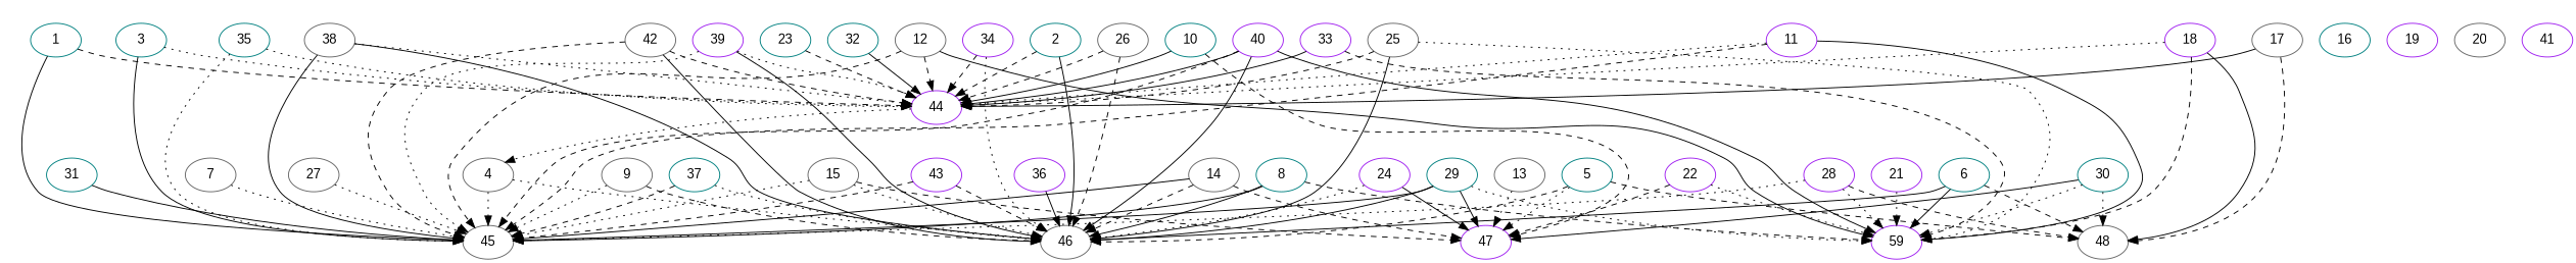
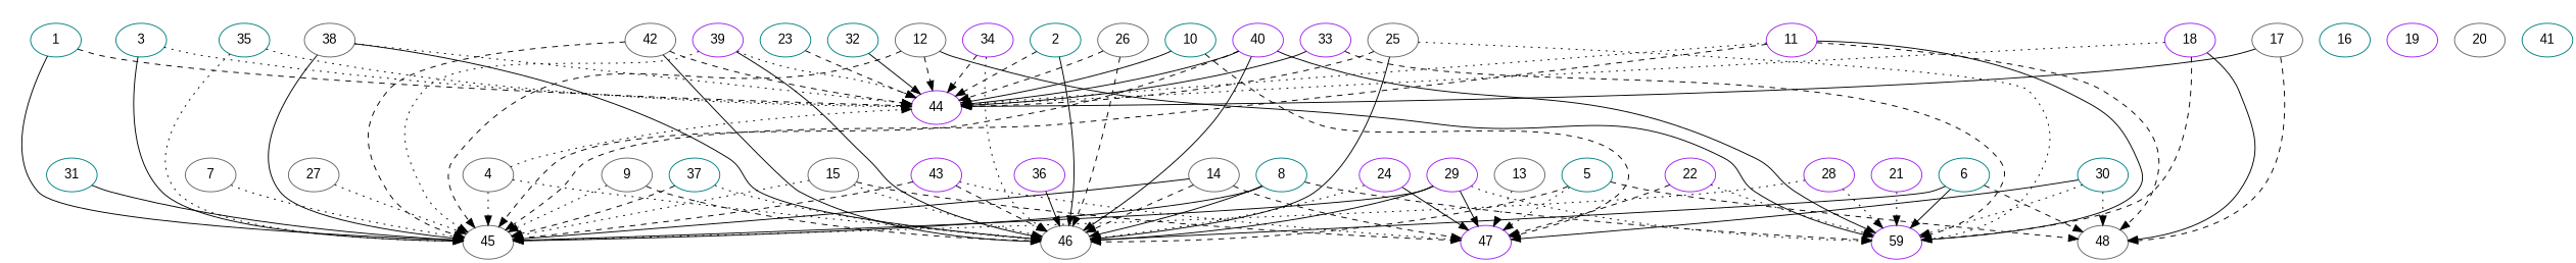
  digraph {
    fontname="Liberation Sans"
    node [alpha=0.19 color=purple fontname="Liberation Sans"]
    edge [fontname="Liberation Sans" style=dashed]
    1 [color=teal expect_size=152949321623404544000]
    44 [alpha=0.11 expect_size=1027570166408089600]
    45 [alpha=0.16 color=gray40 expect_size=127822167946061712]
    2 [alpha=0.05 color=teal expect_size=6238804304691200]
    46 [alpha=0.12 color=gray40 expect_size=2919920860020785283072]
    3 [color=teal expect_size=11528423164090515456000]
    4 [alpha=0.17 color=gray40 expect_size=8209937732567201792]
    5 [alpha=0.14 color=teal expect_size=14193234685584211968000]
    47 [alpha=0.13 expect_size=7467254294459489189888]
    48 [alpha=0.06 color=gray40 expect_size=1155714138797072449536]
    6 [alpha=0.20 color=teal expect_size=10372295381051217920]
    n12 [alpha=0.20 expect_size=1553699848483897600 label=59]
    7 [alpha=0.13 color=gray40 expect_size=883651622490468480]
    8 [color=teal expect_size=8117660526731935744]
    9 [alpha=0.16 color=gray40 expect_size=9770915598163318407168]
    10 [alpha=0.09 color=teal expect_size=5209323846947011821568]
    11 [alpha=0.18 expect_size=259667813572810944]
    12 [alpha=0.03 color=gray40 expect_size=891774525487483715584]
    13 [alpha=0.11 color=gray40 expect_size=3972872059792095232]
    14 [alpha=0.15 color=gray40 expect_size=1636040914851755720704]
    15 [alpha=0.15 color=gray40 expect_size=14340965156989681270784]
    16 [alpha=0.16 color=teal expect_size=50371495194743799808]
    17 [alpha=0.18 color=gray40 expect_size=24563650909322780]
    18 [alpha=0.16 expect_size=8126638876869668110336]
    19 [alpha=0.07 expect_size=7772730132321008]
    20 [alpha=0.00 color=gray40 expect_size=1210132059574649344]
    21 [alpha=0.06 expect_size=5774234009188144128]
    22 [expect_size=2215170458437773]
    23 [alpha=0.08 color=teal expect_size=1532181173710765056]
    24 [alpha=0.05 expect_size=18170710110778242891776]
    25 [alpha=0.14 color=gray40 expect_size=228256876454163136]
    26 [alpha=0.11 color=gray40 expect_size=1916624322602677504]
    27 [alpha=0.09 color=gray40 expect_size=262493046705041178624]
    28 [alpha=0.11 expect_size=2866707874214580736]
-   29 [alpha=0.17 color=teal expect_size=28859160174307640]
+   29 [alpha=0.17 expect_size=28859160174307640]
    30 [alpha=0.11 color=teal expect_size=699731236333542912]
    31 [alpha=0.06 color=teal expect_size=26246839800493188]
    32 [alpha=0.18 color=teal expect_size=3051789882310051328]
    33 [alpha=0.08 expect_size=9178222839239810048]
    34 [alpha=0.05 expect_size=262393100121508151296]
    35 [alpha=0.18 color=teal expect_size=1658893048648361728]
    36 [expect_size=307469882753198144]
    37 [alpha=0.08 color=teal expect_size=579359427525844096]
    38 [alpha=0.09 color=gray40 expect_size=567933113753632768]
    39 [alpha=0.02 expect_size=290952572367718580224]
    40 [alpha=0.18 expect_size=105188591681490784]
-   41 [alpha=0.02 expect_size=9052401763322788864]
+   41 [alpha=0.02 color=teal expect_size=9052401763322788864]
    42 [alpha=0.00 color=gray40 expect_size=7910769169414647447552]
    43 [alpha=0.03 expect_size=60991050117122392]
    1 -> 44
    1 -> 45 [style=solid]
    2 -> 44
    2 -> 46 [style=solid]
    3 -> 44 [style=dotted]
    3 -> 45 [style=solid]
-   44 -> 4 [style=dotted]
+   4 -> 44 [style=dotted]
    4 -> 45 [style=dotted]
    4 -> 46 [style=dotted]
    5 -> 46
    5 -> 47 [style=dotted]
    5 -> 48
    6 -> 46 [style=solid]
    6 -> 48
    6 -> n12 [style=solid]
    7 -> 45 [style=dotted]
    8 -> 45 [style=solid]
    8 -> 46 [style=solid]
    8 -> n12
    9 -> 45 [style=dotted]
    9 -> 46
    10 -> 44 [style=solid]
    10 -> 47
    11 -> 44 [style=dotted]
    11 -> 45
-   28 -> 48
+   11 -> 48
    11 -> n12 [style=solid]
    12 -> 44
    12 -> 45
    12 -> n12 [style=solid]
    13 -> 47 [style=dotted]
    14 -> 45 [style=solid]
    14 -> 46
    14 -> 47
    15 -> 45 [style=dotted]
    15 -> 46 [style=dotted]
    15 -> 47
    17 -> 44 [style=solid]
    17 -> 48
    18 -> 44 [style=dotted]
    18 -> 48 [style=solid]
    18 -> n12
    21 -> n12 [style=dotted]
    22 -> 47
    22 -> n12 [style=dotted]
    23 -> 44
    24 -> 46 [style=dotted]
    24 -> 47 [style=solid]
    25 -> 44
    25 -> 46 [style=solid]
    25 -> n12 [style=dotted]
    26 -> 44
    26 -> 46
    27 -> 45 [style=dotted]
    28 -> 45 [style=dotted]
    28 -> n12 [style=dotted]
    29 -> 45 [style=solid]
    29 -> 46 [style=solid]
    29 -> 47 [style=solid]
    29 -> n12 [style=dotted]
    30 -> 47 [style=solid]
    30 -> 48 [style=dotted]
    30 -> n12 [style=dotted]
    31 -> 45 [style=solid]
    32 -> 44 [style=solid]
    33 -> 44 [style=solid]
    33 -> n12
    34 -> 44
    34 -> 46 [style=dotted]
    35 -> 44 [style=dotted]
    35 -> 45 [style=dotted]
    36 -> 46 [style=solid]
    37 -> 45
    37 -> 46 [style=dotted]
    38 -> 44 [style=dotted]
    38 -> 45 [style=solid]
    38 -> 46 [style=solid]
    39 -> 44 [style=dotted]
    39 -> 45 [style=dotted]
    39 -> 46 [style=solid]
    40 -> 44 [style=solid]
    40 -> 45
    40 -> 46 [style=solid]
    40 -> n12 [style=solid]
    42 -> 44
    42 -> 45
    42 -> 46 [style=solid]
    43 -> 45
    43 -> 46
+   43 -> 47 [style=dotted]
  }
